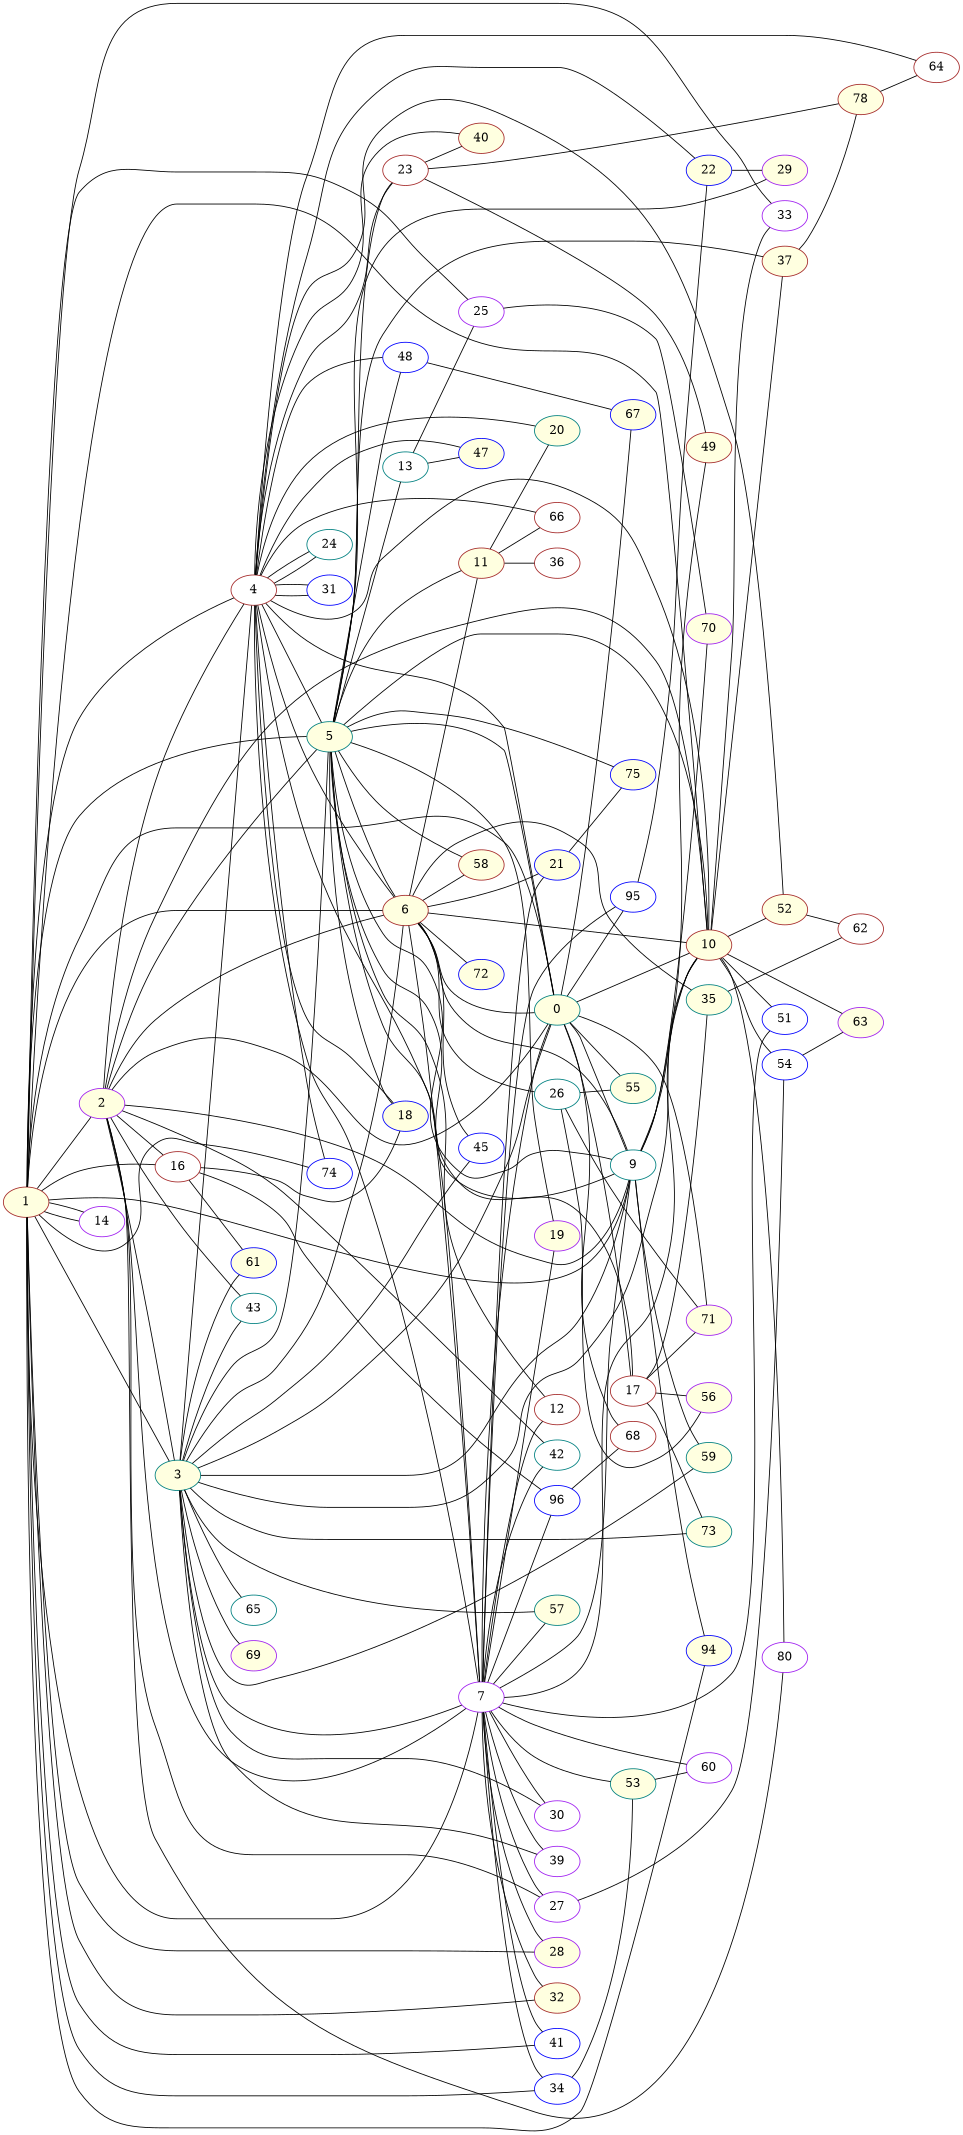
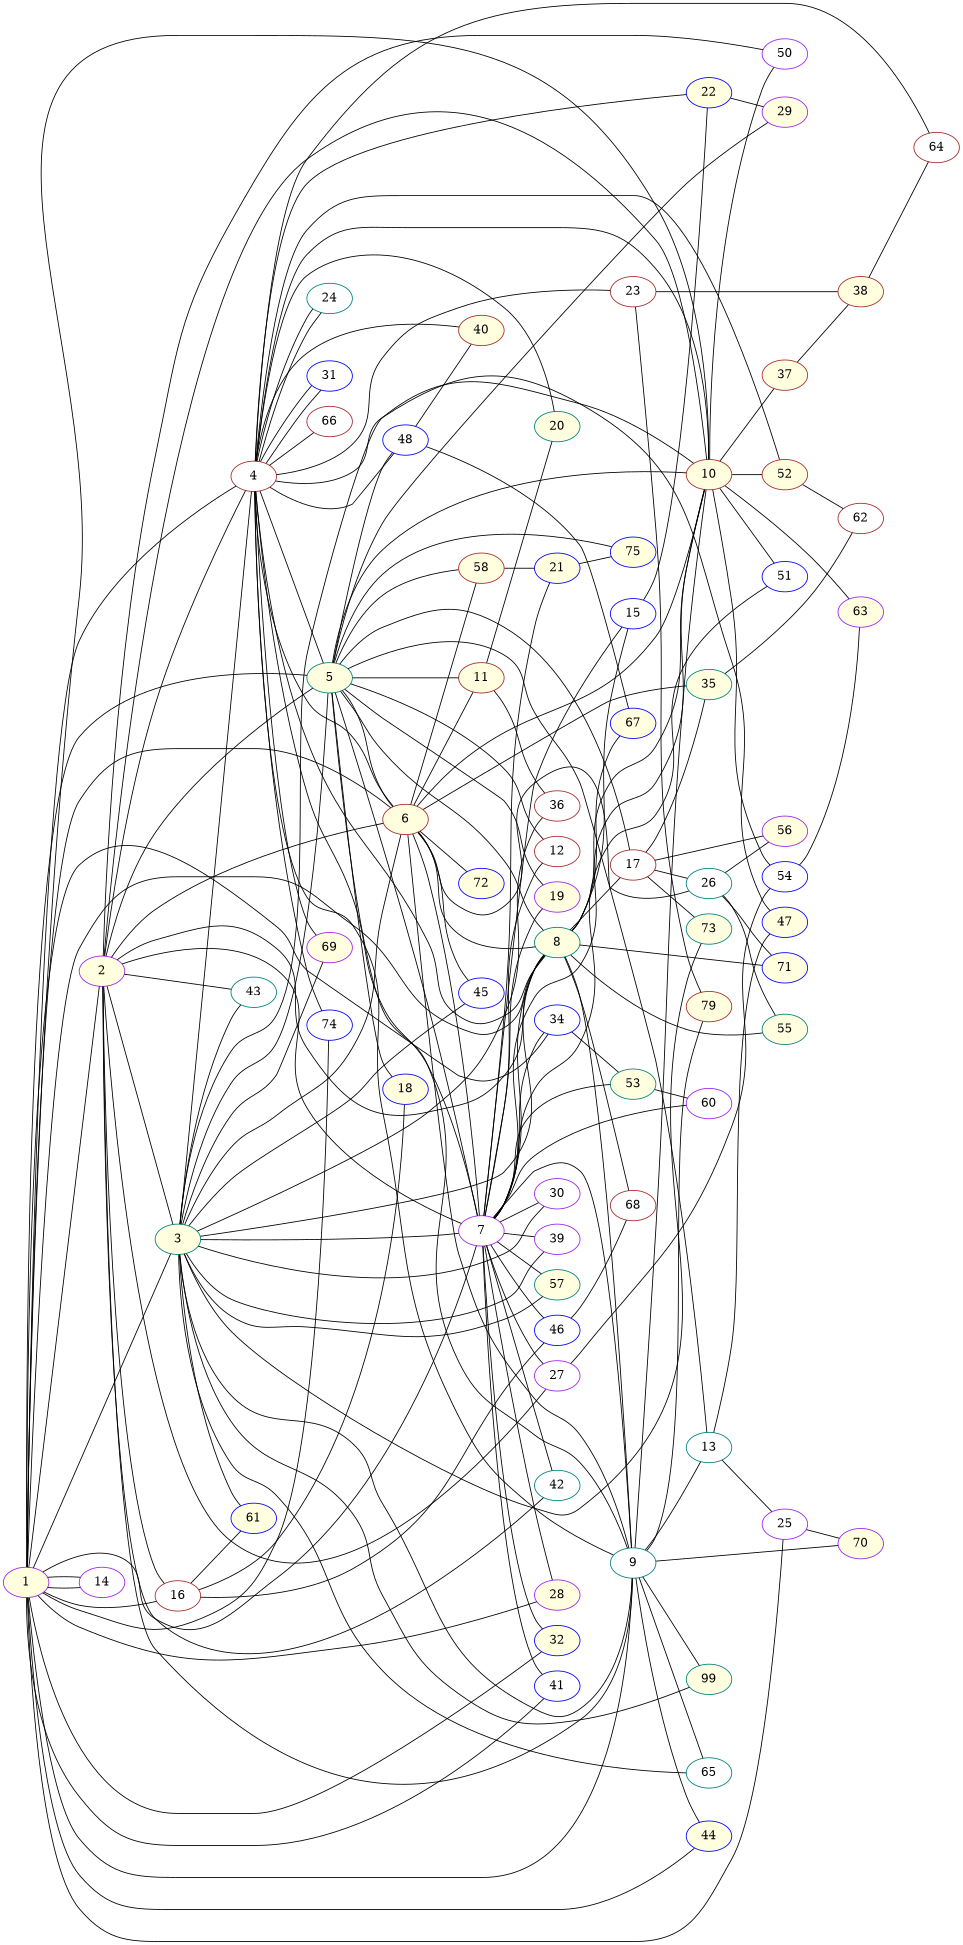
  graph {
    rankdir=LR
    node [color=brown fillcolor=lightyellow style=filled]
    2 [color=purple]
-   1
+   1 [color=purple]
    3 [color=teal]
    4 [fillcolor=white]
    5 [color=teal]
    6
    7 [color=purple fillcolor=white]
-   8 [color=teal label=0]
+   8 [color=teal]
    9 [color=teal fillcolor=white]
    10
    14 [color=purple fillcolor=white]
    16 [fillcolor=white]
    25 [color=purple fillcolor=white]
    28 [color=purple]
-   32
-   33 [color=purple fillcolor=white]
+   32 [color=blue]
    34 [color=blue fillcolor=white]
    41 [color=blue fillcolor=white]
-   44 [color=blue label=94]
+   44 [color=blue]
    74 [color=blue fillcolor=white]
    27 [color=purple fillcolor=white]
    42 [color=teal fillcolor=white]
    43 [color=teal fillcolor=white]
-   50 [color=purple fillcolor=white label=80]
+   50 [color=purple fillcolor=white]
    30 [color=purple fillcolor=white]
    36 [fillcolor=white]
    39 [color=purple fillcolor=white]
    45 [color=blue fillcolor=white]
    57 [color=teal]
-   59 [color=teal]
+   59 [color=teal label=99]
    61 [color=blue]
    65 [color=teal fillcolor=white]
    69 [color=purple]
    73 [color=teal]
    20 [color=teal]
    22 [color=blue]
    23 [fillcolor=white]
    24 [color=teal fillcolor=white]
    31 [color=blue fillcolor=white]
    40
    47 [color=blue]
    48 [color=blue fillcolor=white]
    52
    64 [fillcolor=white]
    66 [fillcolor=white]
    11
    12 [fillcolor=white]
    13 [color=teal fillcolor=white]
    17 [fillcolor=white]
    18 [color=blue]
    19 [color=purple]
    29 [color=purple]
    37
    58
    75 [color=blue]
    21 [color=blue]
    26 [color=teal fillcolor=white]
    35 [color=teal]
    72 [color=blue]
-   15 [color=blue fillcolor=white label=95]
-   46 [color=blue fillcolor=white label=96]
+   15 [color=blue fillcolor=white]
+   46 [color=blue fillcolor=white]
    51 [color=blue fillcolor=white]
    53 [color=teal]
    60 [color=purple fillcolor=white]
    55 [color=teal]
    67 [color=blue]
    68 [fillcolor=white]
-   71 [color=purple]
-   49
+   71 [color=blue]
+   49 [label=79]
    70 [color=purple]
    54 [color=blue fillcolor=white]
    63 [color=purple]
-   38 [label=78]
+   38
    62 [fillcolor=white]
    56 [color=purple]
    2 -- 3
    2 -- 4
    2 -- 5
    2 -- 6
    2 -- 7
    2 -- 8
    2 -- 9
    2 -- 10
    2 -- 16
    2 -- 27
    2 -- 42
    2 -- 43
    2 -- 50
    1 -- 2
    1 -- 3
    1 -- 4
    1 -- 5
    1 -- 6
    1 -- 7
    1 -- 8
    1 -- 9
    1 -- 10
    1 -- 14
    1 -- 14
    1 -- 16
    1 -- 25
    1 -- 28
    1 -- 32
-   1 -- 33
    1 -- 34
    1 -- 41
    1 -- 44
    1 -- 74
    3 -- 4
    3 -- 5
    3 -- 6
    3 -- 7
    3 -- 8
    3 -- 9
    3 -- 10
    3 -- 43
    3 -- 30
+   3 -- 36
    3 -- 39
    3 -- 45
    3 -- 57
    3 -- 59
    3 -- 61
    3 -- 65
    3 -- 69
    3 -- 73
    4 -- 5
    4 -- 6
    4 -- 7
    4 -- 8
    4 -- 9
    4 -- 10
    4 -- 74
-   4 -- 18
+   4 -- 69
    4 -- 20
    4 -- 22
    4 -- 23
    4 -- 24
    4 -- 24
    4 -- 31
    4 -- 31
    4 -- 40
    4 -- 47
    4 -- 48
    4 -- 52
    4 -- 64
    4 -- 66
    5 -- 6
    5 -- 7
    5 -- 8
    5 -- 9
    5 -- 10
-   5 -- 23
    5 -- 48
    5 -- 11
    5 -- 12
    5 -- 13
    5 -- 17
    5 -- 18
    5 -- 19
    5 -- 29
-   5 -- 37
    5 -- 58
    5 -- 75
    6 -- 7
    6 -- 8
    6 -- 9
    6 -- 10
    6 -- 45
    6 -- 11
    6 -- 58
-   6 -- 21
+   58 -- 21
    6 -- 26
    6 -- 35
    6 -- 72
    7 -- 8
    7 -- 9
    7 -- 10
    7 -- 28
    7 -- 32
    7 -- 34
    7 -- 41
    7 -- 27
    7 -- 42
    7 -- 30
    7 -- 39
    7 -- 57
    7 -- 12
    7 -- 19
    7 -- 21
    7 -- 15
    7 -- 46
    7 -- 51
    7 -- 53
    7 -- 60
    8 -- 9
    8 -- 10
    8 -- 17
    8 -- 15
    8 -- 55
    8 -- 67
    8 -- 68
    8 -- 71
    9 -- 10
    9 -- 44
    9 -- 59
+   9 -- 65
+   9 -- 13
    9 -- 49
    9 -- 70
-   10 -- 33
    10 -- 50
    10 -- 52
    10 -- 37
    10 -- 51
    10 -- 54
    10 -- 63
    16 -- 61
    16 -- 18
    16 -- 46
    25 -- 70
    34 -- 53
    27 -- 54
    22 -- 29
-   23 -- 40
+   48 -- 40
    23 -- 49
    23 -- 38
    48 -- 67
    52 -- 62
    11 -- 36
    11 -- 20
-   11 -- 66
    13 -- 25
    13 -- 47
    17 -- 73
-   17 -- 71
+   17 -- 26
    17 -- 35
    17 -- 56
    37 -- 38
    21 -- 75
    26 -- 55
    26 -- 71
    26 -- 56
    35 -- 62
    15 -- 22
    46 -- 68
    53 -- 60
    54 -- 63
    38 -- 64
  }
